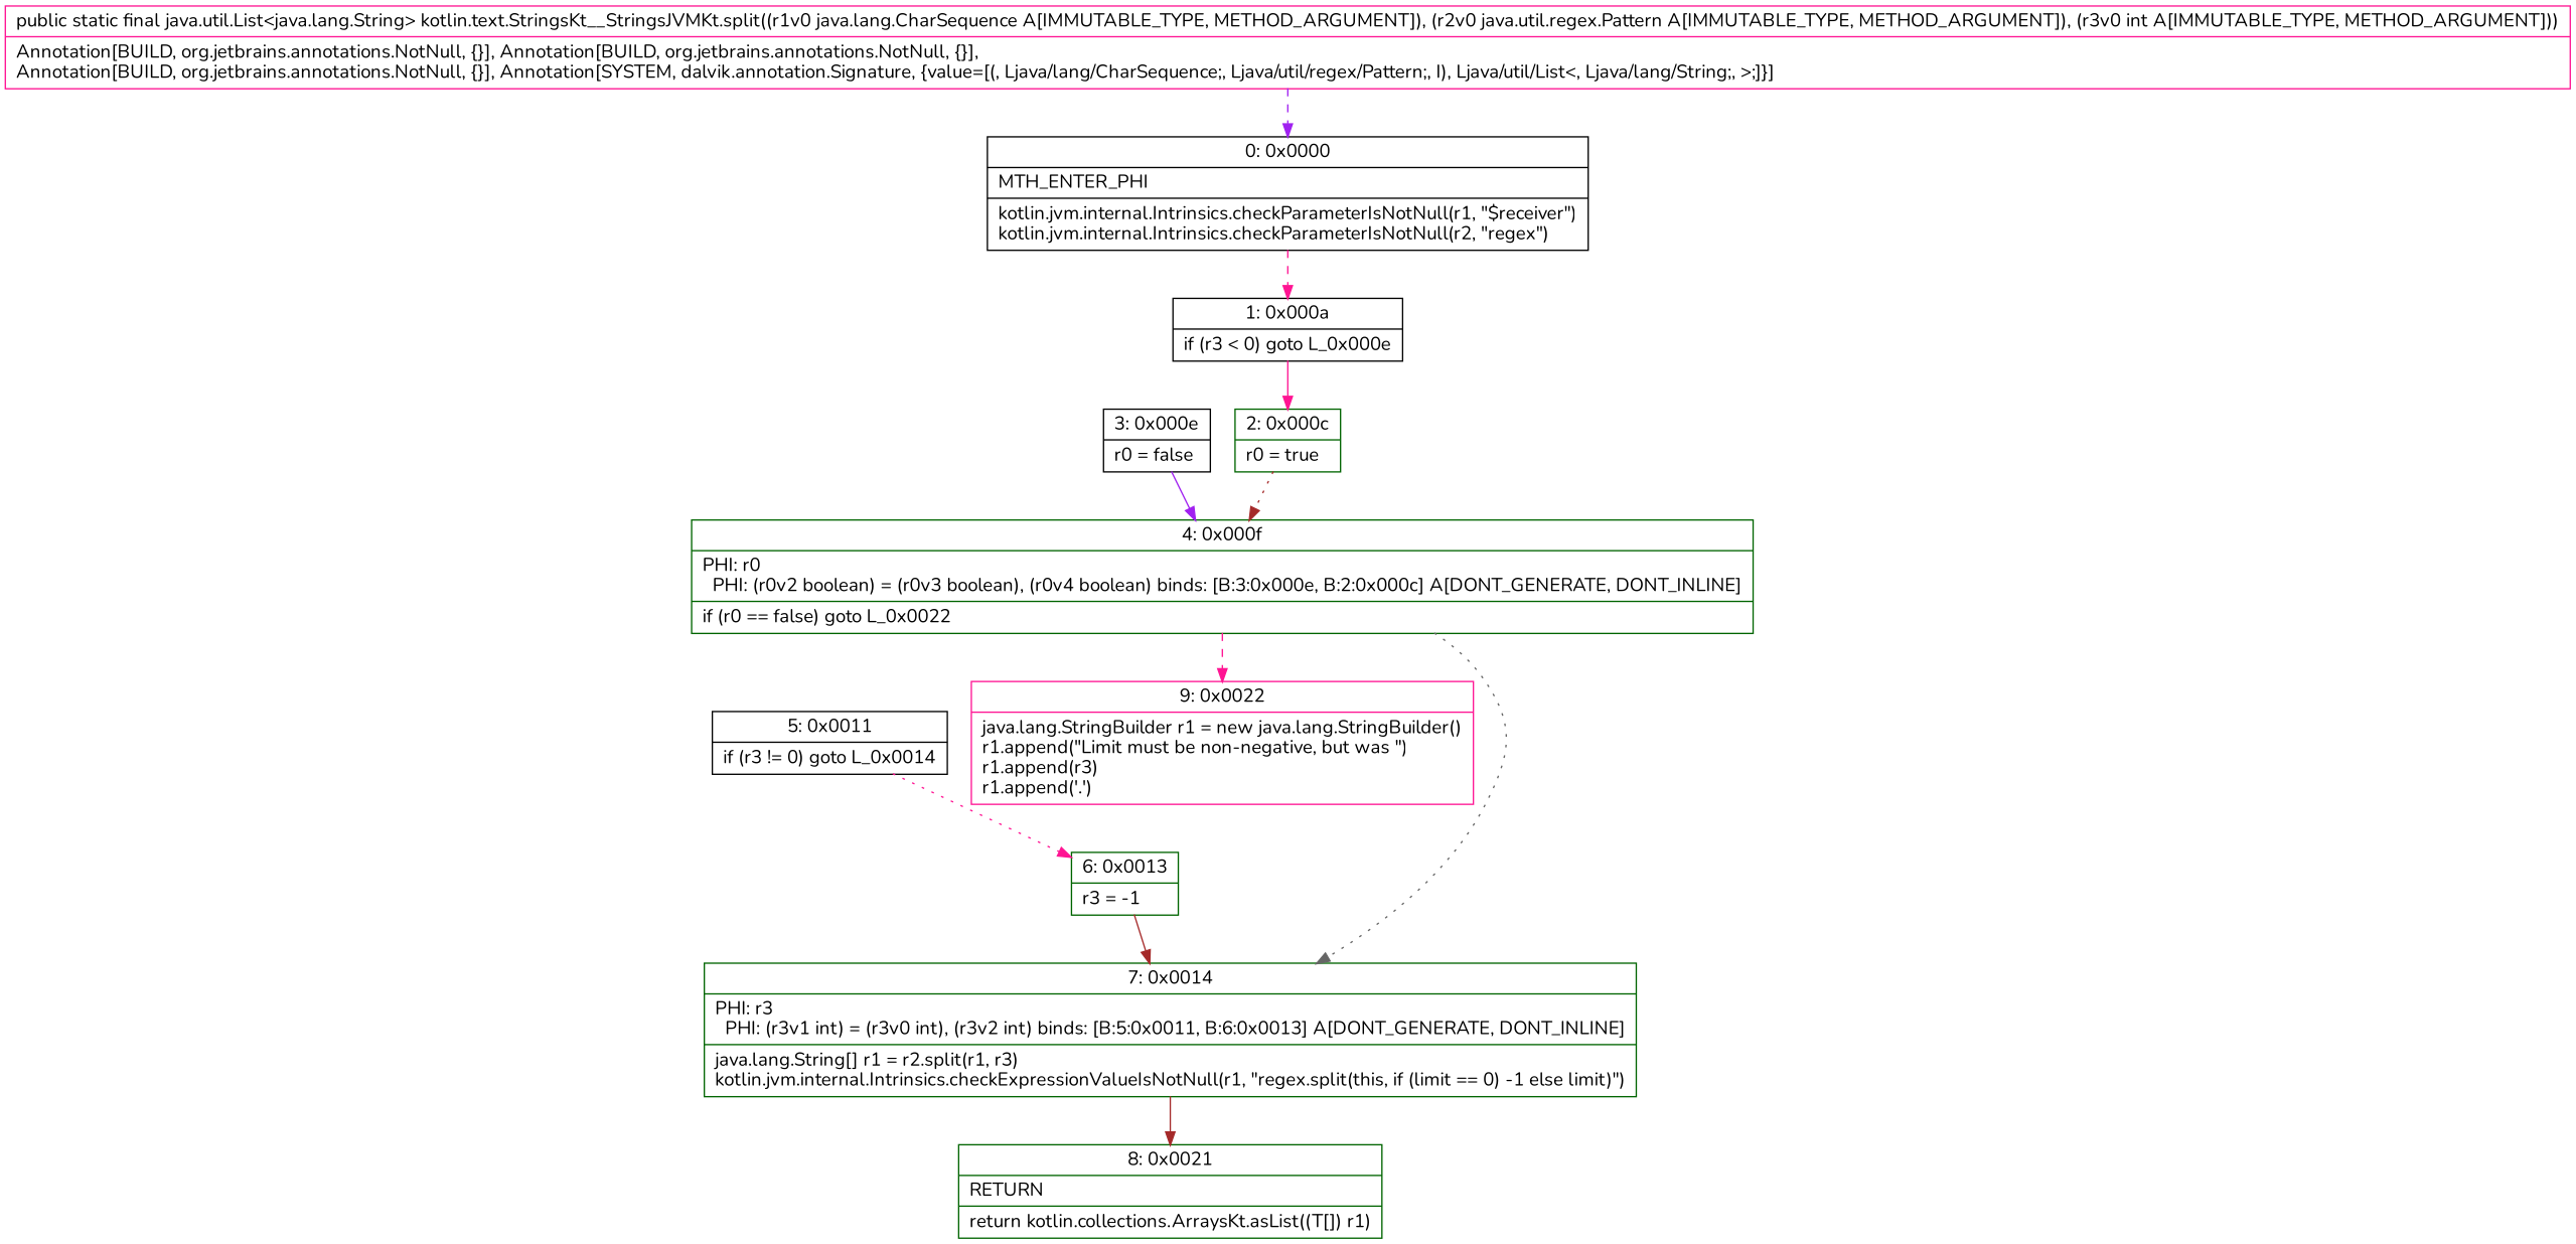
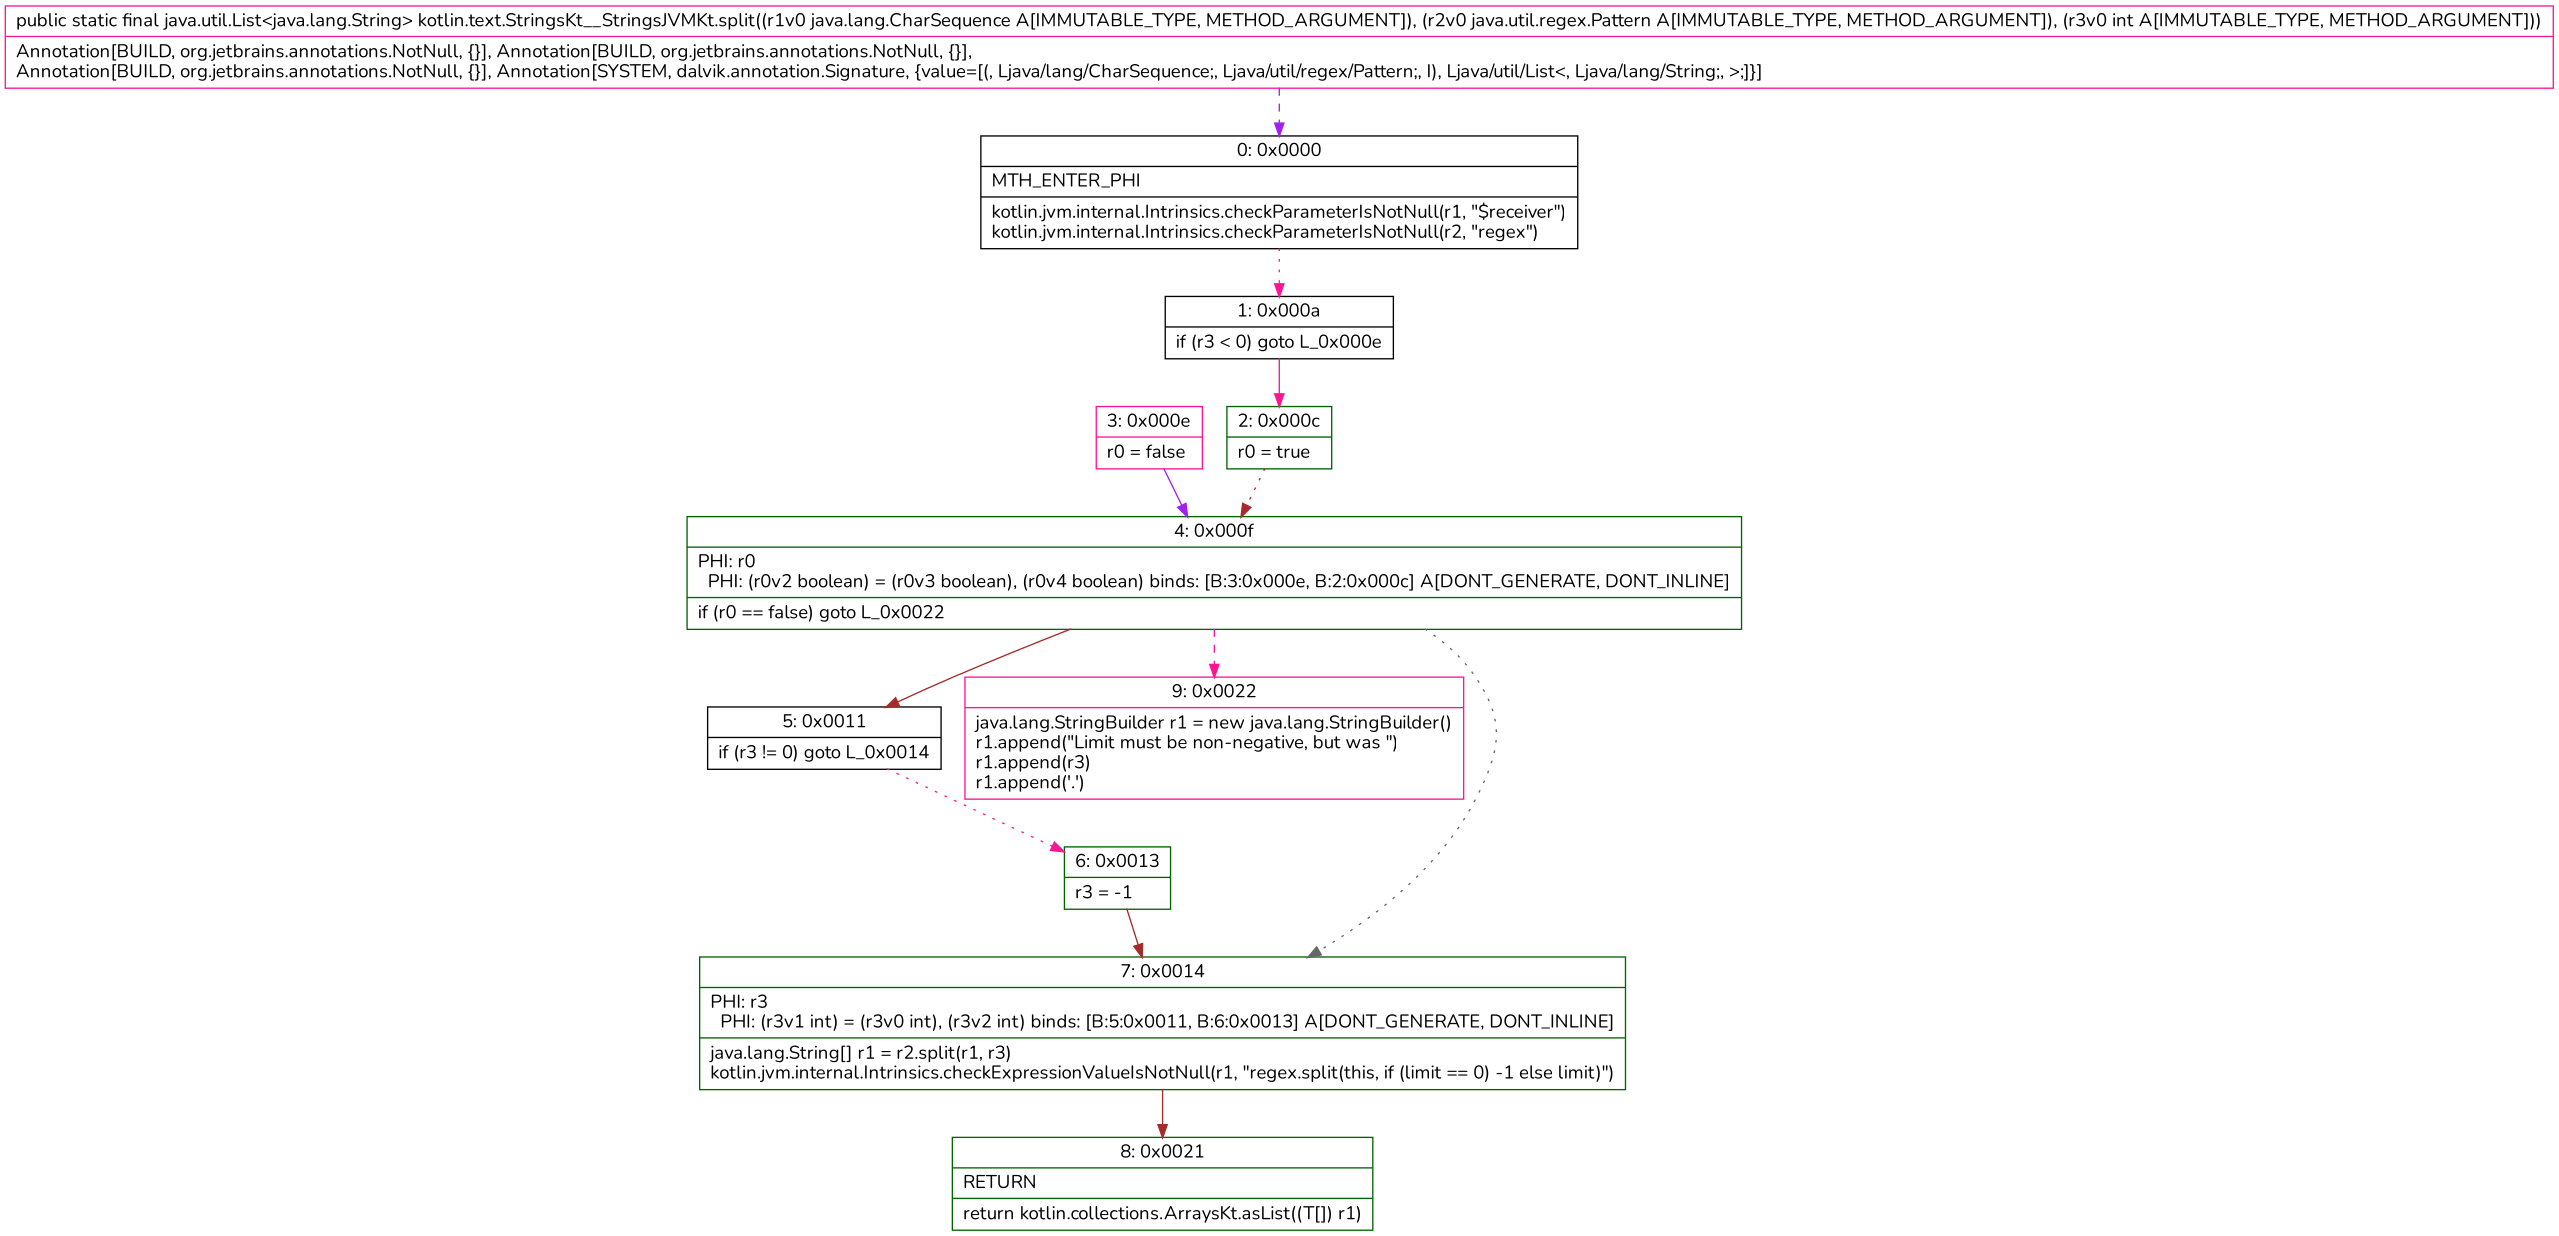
  digraph {
    fontname=Nunito
    node [color=darkgreen fontname=Nunito shape=record]
    edge [color=deeppink fontname=Nunito style=solid]
    n1 [color=black label="{0\:\ 0x0000|MTH_ENTER_PHI\l|kotlin.jvm.internal.Intrinsics.checkParameterIsNotNull(r1, \"$receiver\")\lkotlin.jvm.internal.Intrinsics.checkParameterIsNotNull(r2, \"regex\")\l}"]
    n2 [color=black label="{1\:\ 0x000a|if (r3 \< 0) goto L_0x000e\l}"]
    n3 [label="{2\:\ 0x000c|r0 = true\l}"]
    n4 [label="{4\:\ 0x000f|PHI: r0 \l  PHI: (r0v2 boolean) = (r0v3 boolean), (r0v4 boolean) binds: [B:3:0x000e, B:2:0x000c] A[DONT_GENERATE, DONT_INLINE]\l|if (r0 == false) goto L_0x0022\l}"]
-   n5 [color=black label="{3\:\ 0x000e|r0 = false\l}"]
+   n5 [color=deeppink label="{3\:\ 0x000e|r0 = false\l}"]
    n6 [color=black label="{5\:\ 0x0011|if (r3 != 0) goto L_0x0014\l}"]
    n7 [color=deeppink label="{9\:\ 0x0022|java.lang.StringBuilder r1 = new java.lang.StringBuilder()\lr1.append(\"Limit must be non\-negative, but was \")\lr1.append(r3)\lr1.append('.')\l}"]
    n8 [label="{7\:\ 0x0014|PHI: r3 \l  PHI: (r3v1 int) = (r3v0 int), (r3v2 int) binds: [B:5:0x0011, B:6:0x0013] A[DONT_GENERATE, DONT_INLINE]\l|java.lang.String[] r1 = r2.split(r1, r3)\lkotlin.jvm.internal.Intrinsics.checkExpressionValueIsNotNull(r1, \"regex.split(this, if (limit == 0) \-1 else limit)\")\l}"]
    n9 [label="{6\:\ 0x0013|r3 = \-1\l}"]
    n10 [label="{8\:\ 0x0021|RETURN\l|return kotlin.collections.ArraysKt.asList((T[]) r1)\l}"]
    n11 [color=deeppink label="{public static final java.util.List\<java.lang.String\> kotlin.text.StringsKt__StringsJVMKt.split((r1v0 java.lang.CharSequence A[IMMUTABLE_TYPE, METHOD_ARGUMENT]), (r2v0 java.util.regex.Pattern A[IMMUTABLE_TYPE, METHOD_ARGUMENT]), (r3v0 int A[IMMUTABLE_TYPE, METHOD_ARGUMENT]))  | Annotation[BUILD, org.jetbrains.annotations.NotNull, \{\}], Annotation[BUILD, org.jetbrains.annotations.NotNull, \{\}], \lAnnotation[BUILD, org.jetbrains.annotations.NotNull, \{\}], Annotation[SYSTEM, dalvik.annotation.Signature, \{value=[(, Ljava\/lang\/CharSequence;, Ljava\/util\/regex\/Pattern;, I), Ljava\/util\/List\<, Ljava\/lang\/String;, \>;]\}]\l}"]
-   n1 -> n2 [style=dashed]
+   n1 -> n2 [style=dotted]
    n2 -> n3
    n3 -> n4 [color=brown style=dotted]
+   n4 -> n6 [color=brown]
    n4 -> n7 [style=dashed]
    n4 -> n8 [color=gray40 style=dotted]
    n5 -> n4 [color=purple]
    n6 -> n9 [style=dotted]
    n8 -> n10 [color=brown]
    n9 -> n8 [color=brown]
    n11 -> n1 [color=purple style=dashed]
  }
